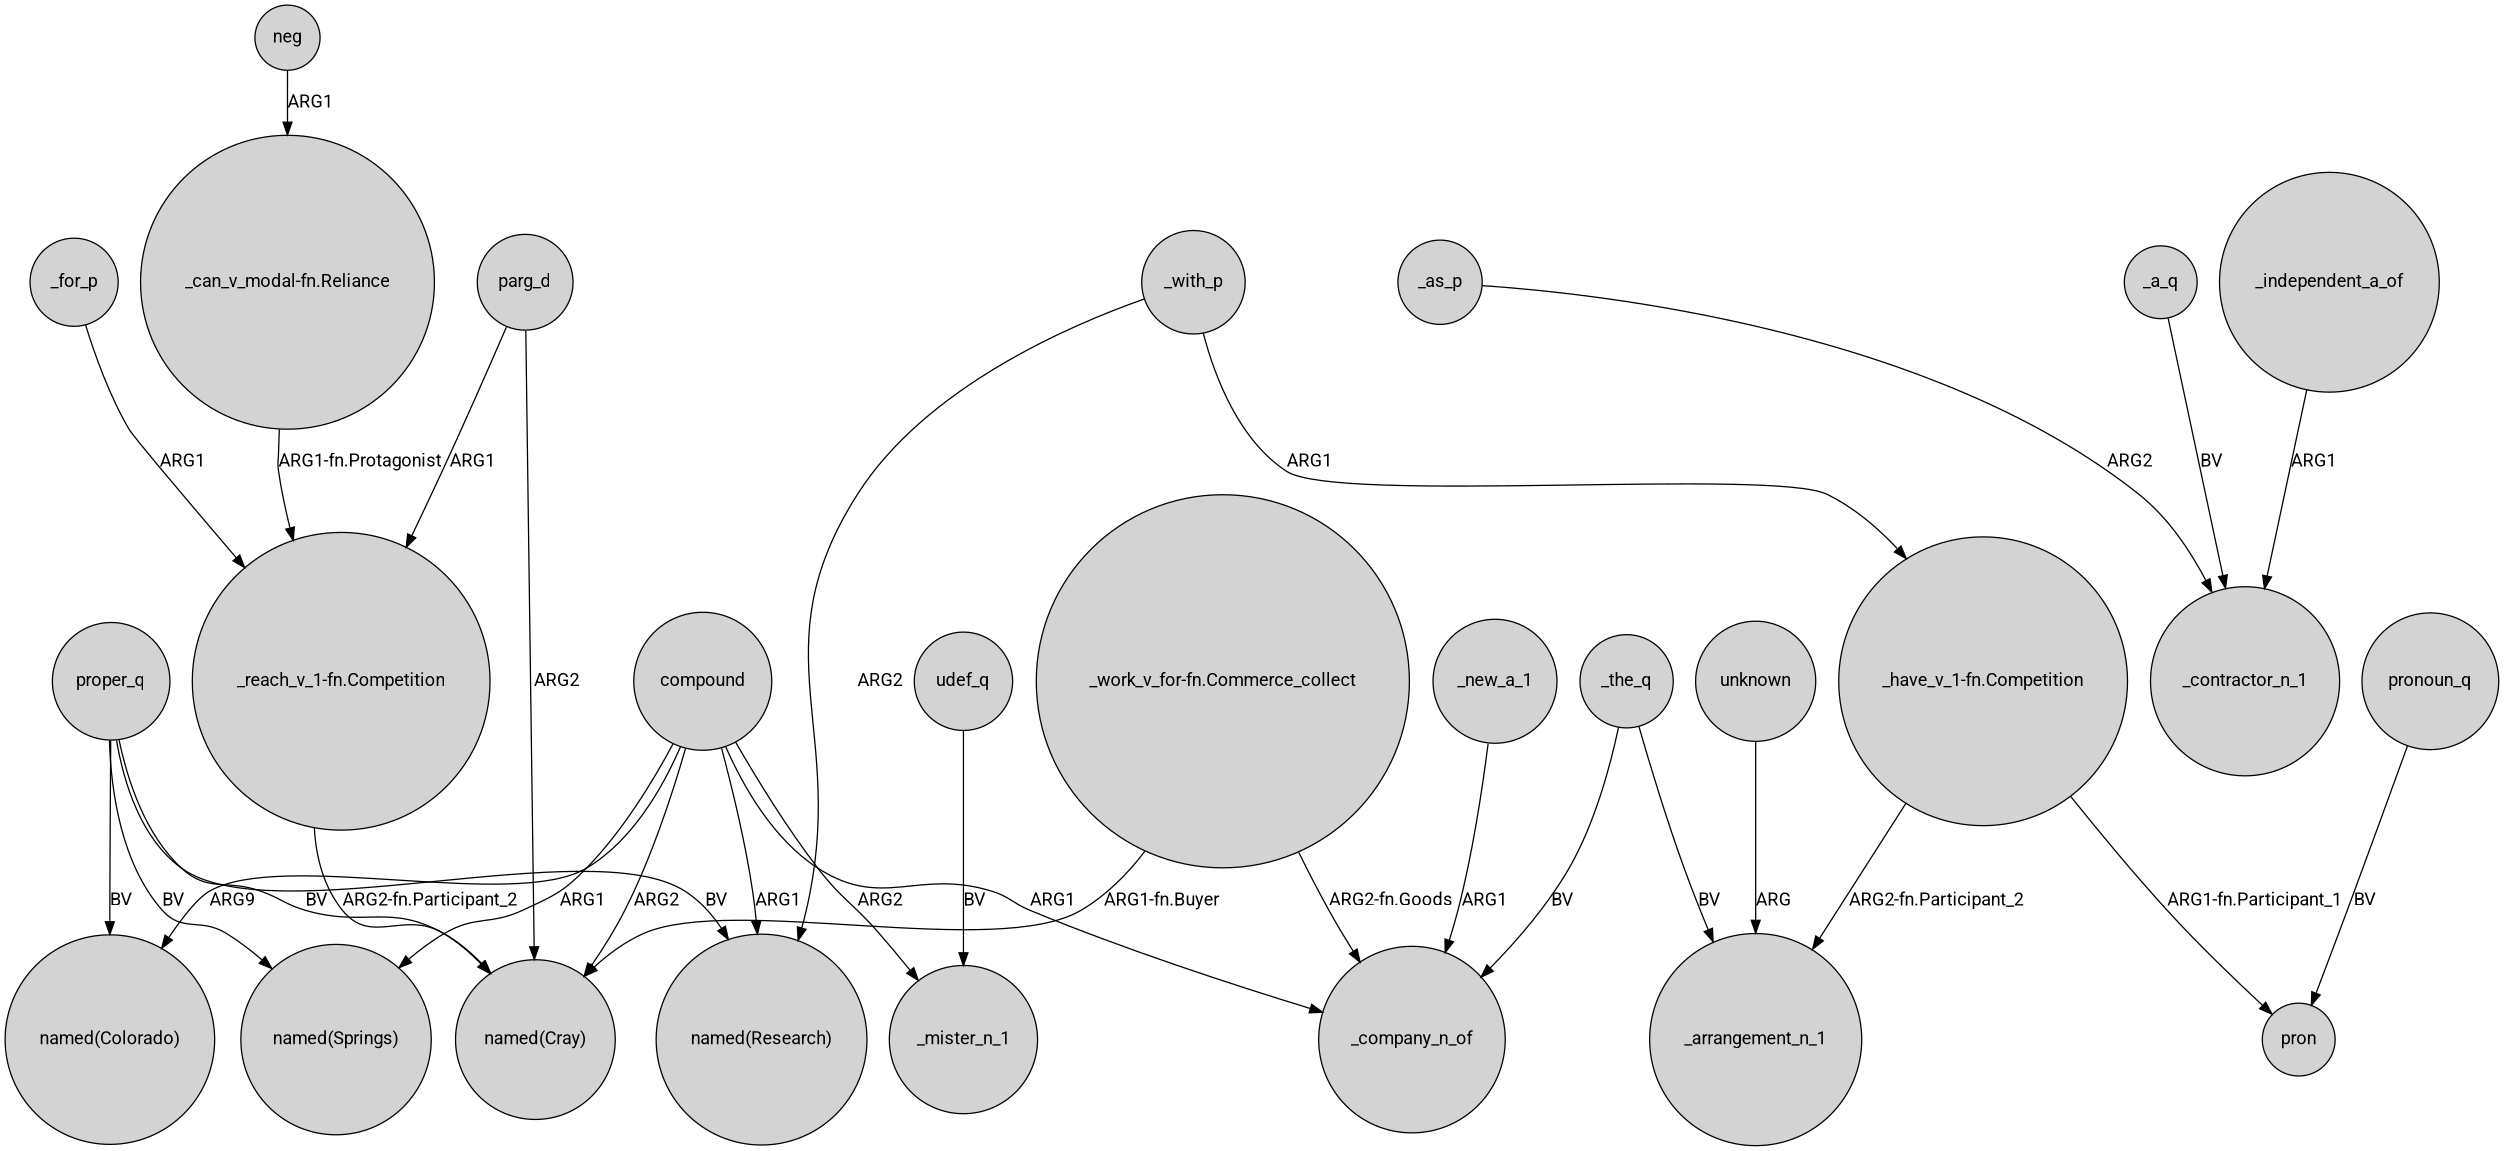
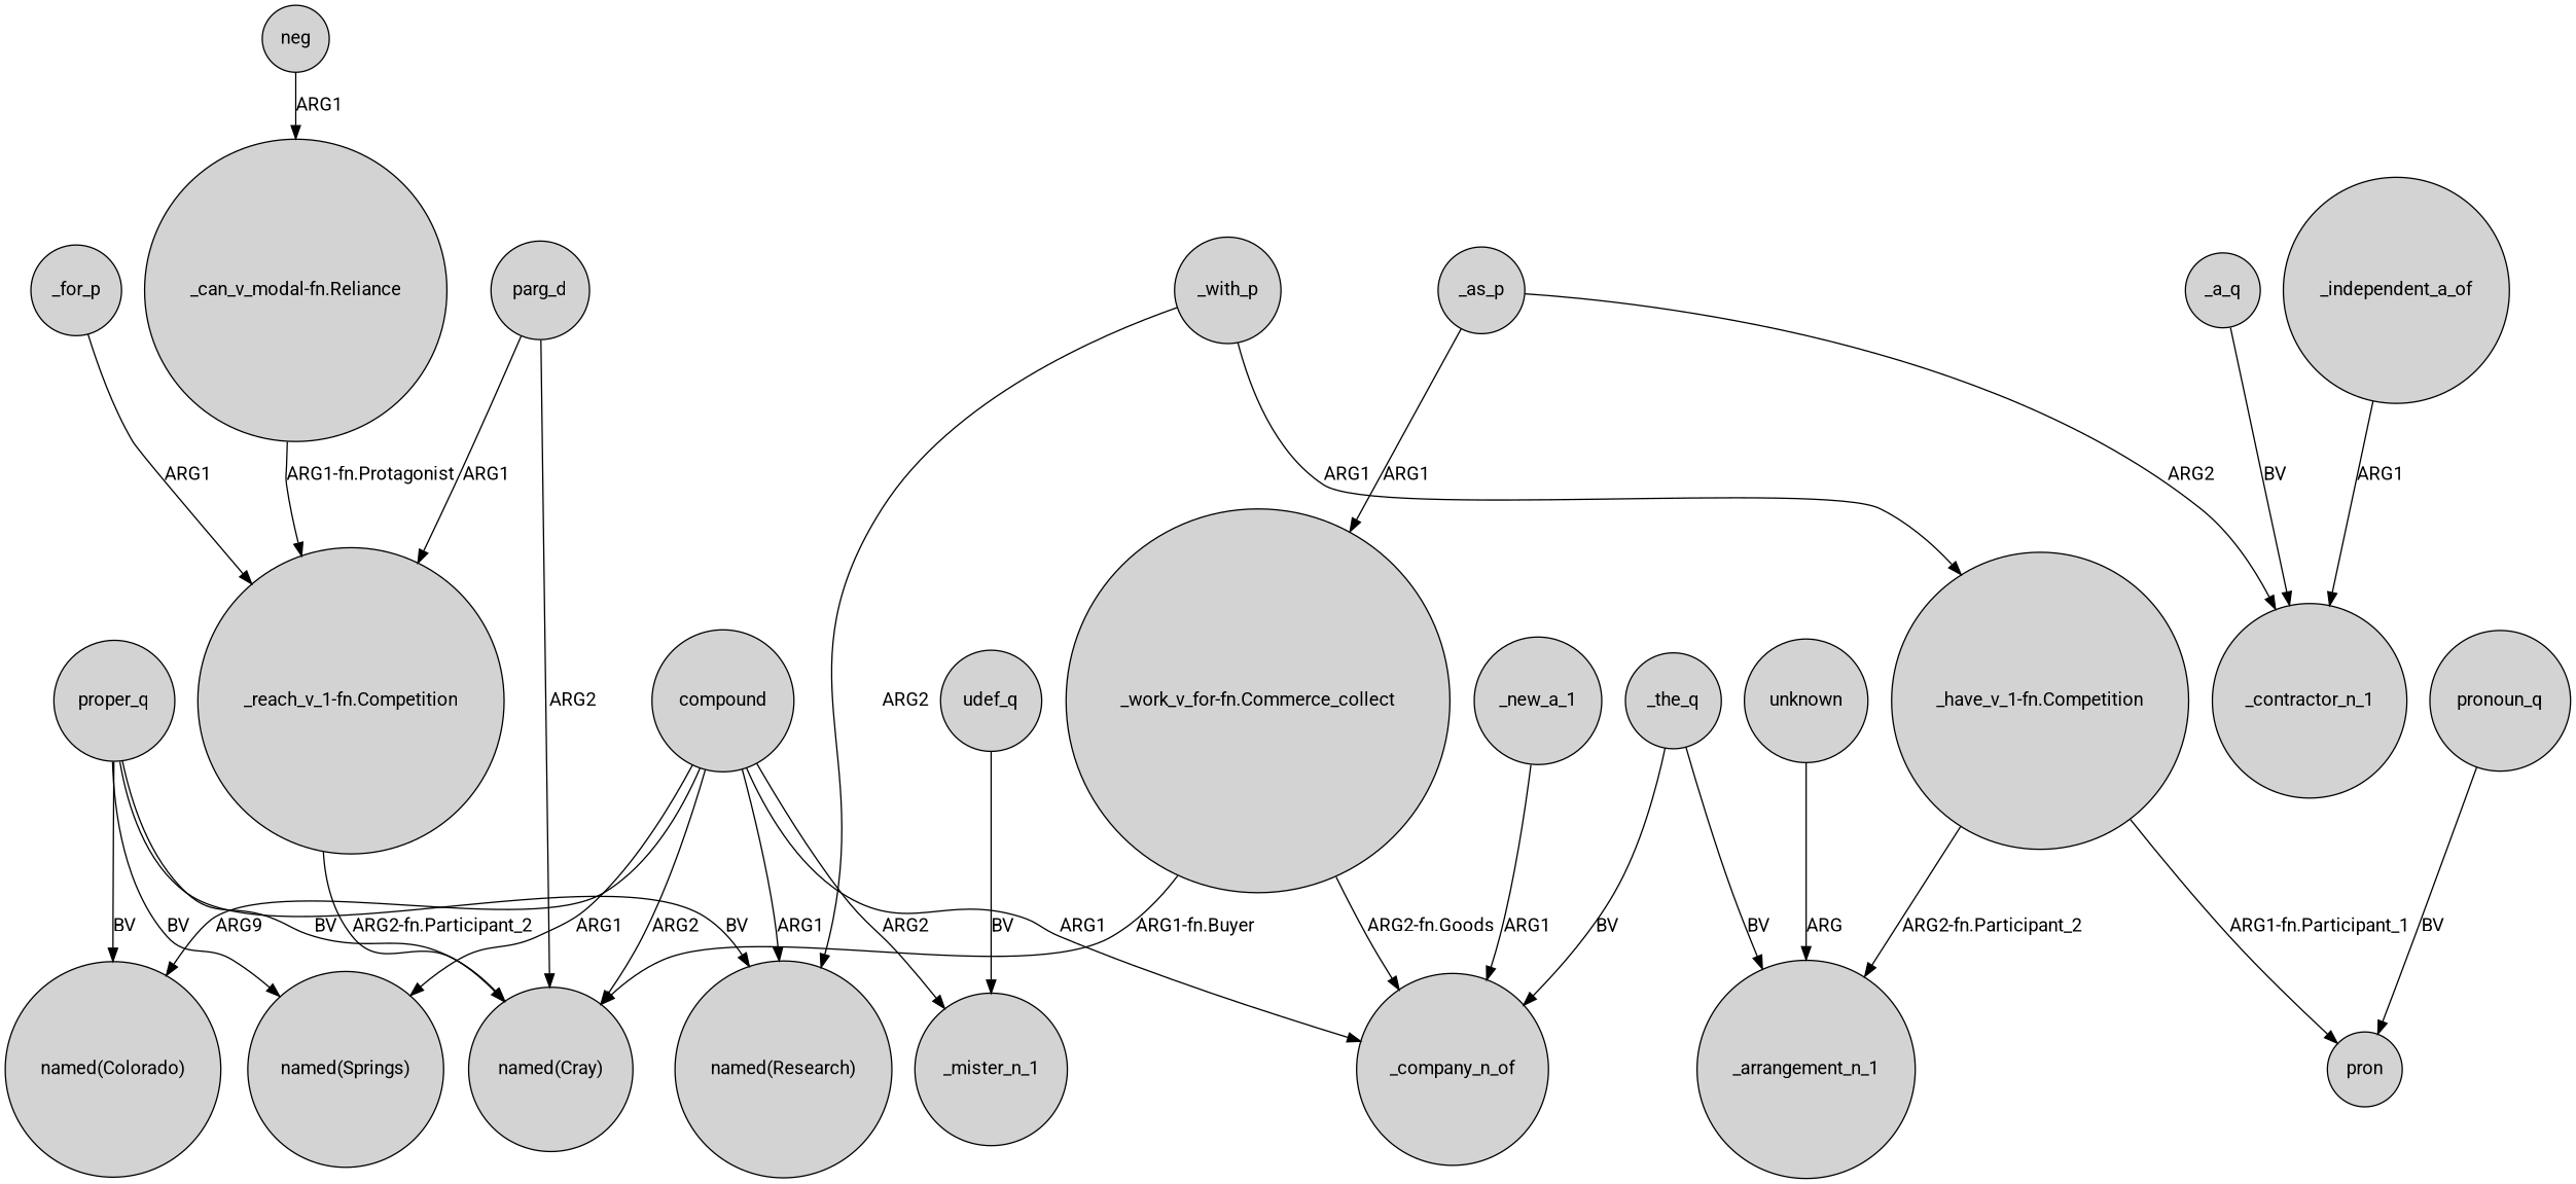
  digraph {
    fontname=Roboto
    node [fontname=Roboto shape=circle style=filled]
    edge [fontname=Roboto]
    proper_q
    "named(Springs)"
    "named(Research)"
    "named(Cray)"
    "named(Colorado)"
    _for_p
    "_reach_v_1-fn.Competition"
    _with_p
    "_have_v_1-fn.Competition"
    _arrangement_n_1
    pron
    parg_d
    compound
    _company_n_of
    _mister_n_1
    neg
    "_can_v_modal-fn.Reliance"
    _as_p
    _contractor_n_1
    "_work_v_for-fn.Commerce_collect"
    udef_q
    _new_a_1
    _a_q
    _independent_a_of
    unknown
    pronoun_q
    _the_q
    proper_q -> "named(Springs)" [label=BV]
    proper_q -> "named(Research)" [label=BV]
    proper_q -> "named(Cray)" [label=BV]
    proper_q -> "named(Colorado)" [label=BV]
    _for_p -> "_reach_v_1-fn.Competition" [label=ARG1]
    "_reach_v_1-fn.Competition" -> "named(Cray)" [label="ARG2-fn.Participant_2"]
    _with_p -> "named(Research)" [label=ARG2]
    _with_p -> "_have_v_1-fn.Competition" [label=ARG1]
    "_have_v_1-fn.Competition" -> _arrangement_n_1 [label="ARG2-fn.Participant_2"]
    "_have_v_1-fn.Competition" -> pron [label="ARG1-fn.Participant_1"]
    parg_d -> "named(Cray)" [label=ARG2]
    parg_d -> "_reach_v_1-fn.Competition" [label=ARG1]
    compound -> "named(Springs)" [label=ARG1]
    compound -> "named(Research)" [label=ARG1]
    compound -> "named(Cray)" [label=ARG2]
    compound -> "named(Colorado)" [label=ARG9]
    compound -> _company_n_of [label=ARG1]
    compound -> _mister_n_1 [label=ARG2]
    neg -> "_can_v_modal-fn.Reliance" [label=ARG1]
    "_can_v_modal-fn.Reliance" -> "_reach_v_1-fn.Competition" [label="ARG1-fn.Protagonist"]
    _as_p -> _contractor_n_1 [label=ARG2]
+   _as_p -> "_work_v_for-fn.Commerce_collect" [label=ARG1]
    "_work_v_for-fn.Commerce_collect" -> "named(Cray)" [label="ARG1-fn.Buyer"]
    "_work_v_for-fn.Commerce_collect" -> _company_n_of [label="ARG2-fn.Goods"]
    udef_q -> _mister_n_1 [label=BV]
    _new_a_1 -> _company_n_of [label=ARG1]
    _a_q -> _contractor_n_1 [label=BV]
    _independent_a_of -> _contractor_n_1 [label=ARG1]
    unknown -> _arrangement_n_1 [label=ARG]
    pronoun_q -> pron [label=BV]
    _the_q -> _arrangement_n_1 [label=BV]
    _the_q -> _company_n_of [label=BV]
  }
